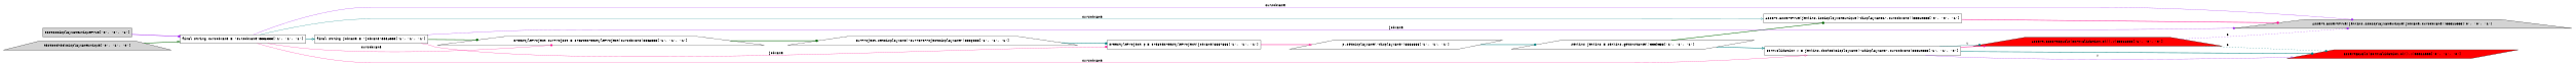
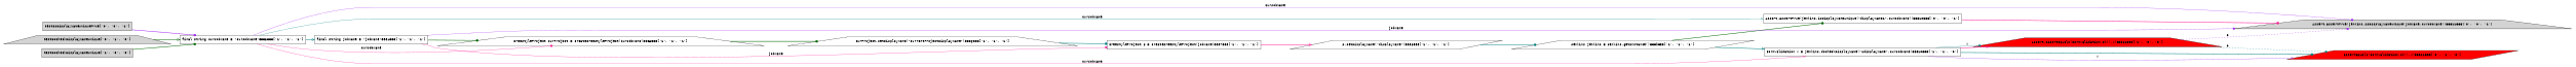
  digraph {
    rankdir=LR
    fontname="DejaVu Sans Mono"
    node [fillcolor=white shape=box style=filled fontname="DejaVu Sans Mono"]
    edge [style=bold color=teal arrowhead=dot fontname="DejaVu Sans Mono"]
    n1 [fillcolor=lightgray label="testIsDisplayNameUniqueTrue['0', '0', '1']"]
    n2 [label="final String curJobName = \"curJobName\"@@@3@@@['1', '1', '1']"]
    n3 [label="Jenkins jenkins = Jenkins.getInstance()@@@9@@@['1', '1', '1']" shape=parallelogram]
    n4 [label="FormValidation v = jenkins.doCheckDisplayName(\"1displayName\",curJobName)@@@10@@@['1', '1', '0']"]
    n5 [label="Assert.assertTrue(jenkins.isDisplayNameUnique(\"displayName1\",curJobName))@@@10@@@['0', '0', '1']"]
    n6 [fillcolor=lightgray label="Assert.assertTrue(jenkins.isDisplayNameUnique(jobName,curJobName))@@@11@@@['0', '0', '1']" shape=trapezium]
    n7 [fillcolor=red label="assertEquals(FormValidation.ok(),v)@@@11@@@['0', '1', '0']" shape=parallelogram]
    n8 [fillcolor=red label="Assert.assertEquals(FormValidation.ok(),v)@@@11@@@['1', '0', '0']" shape=trapezium]
    n9 [label="final String jobName = \"jobName\"@@@4@@@['1', '1', '1']"]
    n10 [label="FreeStyleProject curProject = createFreeStyleProject(curJobName)@@@5@@@['1', '1', '1']" shape=trapezium]
    n11 [label="FreeStyleProject p = createFreeStyleProject(jobName)@@@7@@@['1', '1', '1']"]
    n12 [label="curProject.setDisplayName(\"currentProjectDisplayName\")@@@6@@@['1', '1', '1']" shape=trapezium]
    n13 [fillcolor=lightgray label="testDoCheckDisplayNameUnique['0', '1', '0']" shape=trapezium]
    n14 [label="p.setDisplayName(\"displayName\")@@@8@@@['1', '1', '1']" shape=parallelogram]
+   n15 [fillcolor=lightgray label="testDoCheckDisplayNameUnique['1', '0', '0']"]
    n1 -> n2 [color=purple]
    n2 -> n4 [label=curJobName style=solid color=deeppink arrowhead=onormal]
    n2 -> n5 [label=curJobName style=solid arrowhead=onormal]
    n2 -> n6 [label=curJobName style=solid color=purple]
    n2 -> n9 [arrowhead=onormal]
    n2 -> n10 [label=curJobName style=solid color=deeppink]
    n3 -> n4 [arrowhead=onormal]
    n3 -> n5 [color=darkgreen]
    n4 -> n7
    n4 -> n7 [label=v style=solid color=purple arrowhead=onormal]
    n4 -> n8 [label=v style=solid]
    n4 -> n8 [color=deeppink arrowhead=onormal]
    n5 -> n6 [color=deeppink]
    n8 -> n6 [label=0 style=dashed color=purple]
    n8 -> n7 [label=0 style=dashed]
    n9 -> n6 [label=jobName style=solid color=purple]
    n9 -> n10 [color=darkgreen]
    n9 -> n11 [label=jobName style=solid color=deeppink]
    n10 -> n12 [color=darkgreen]
    n11 -> n14 [color=deeppink arrowhead=onormal]
    n12 -> n11
    n13 -> n2 [color=darkgreen arrowhead=onormal]
    n14 -> n3
+   n15 -> n2 [color=darkgreen]
  }
